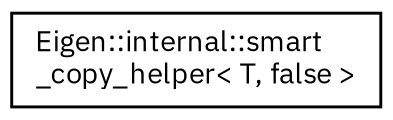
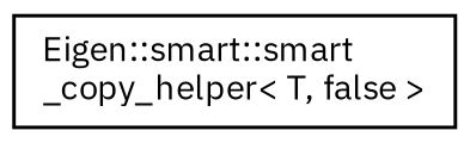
  digraph {
    rankdir=LR
    fontname="IBM Plex Sans"
-   n1 [color=black fillcolor=white fontname="IBM Plex Sans" fontsize=10 height=0.2 label="Eigen::internal::smart\l_copy_helper\< T, false \>" shape=record style=filled width=0.4]
+   n1 [color=black fillcolor=white fontname="IBM Plex Sans" fontsize=10 height=0.2 label="Eigen::smart::smart\l_copy_helper\< T, false \>" shape=record style=filled width=0.4]
  }
